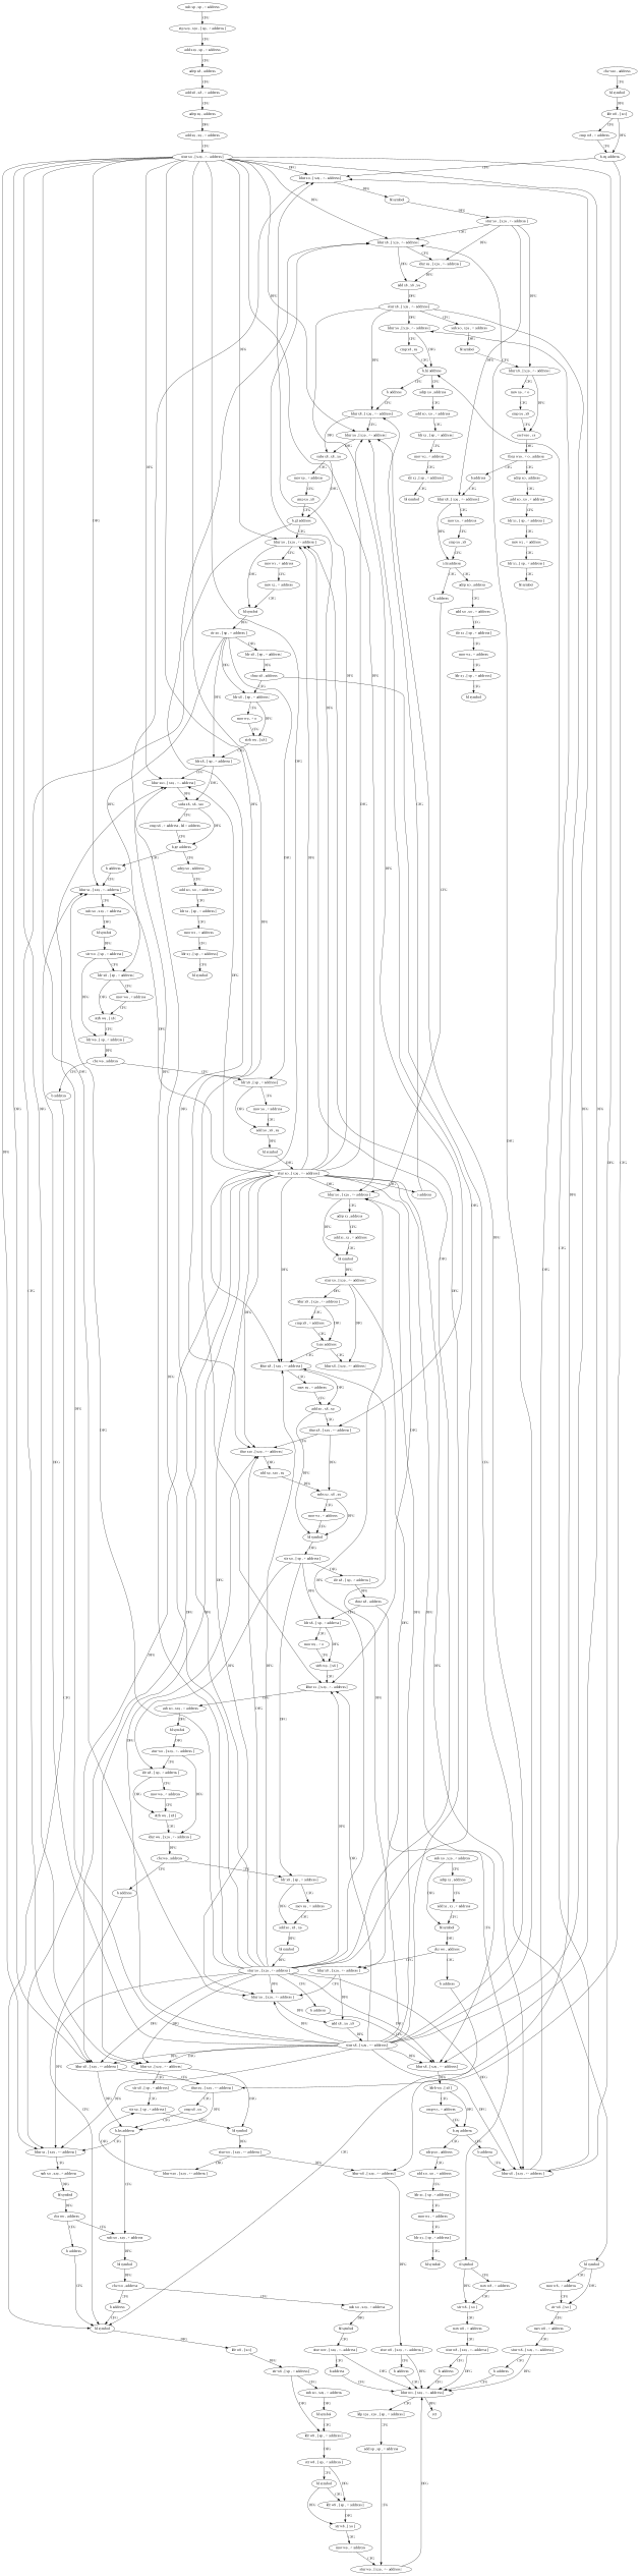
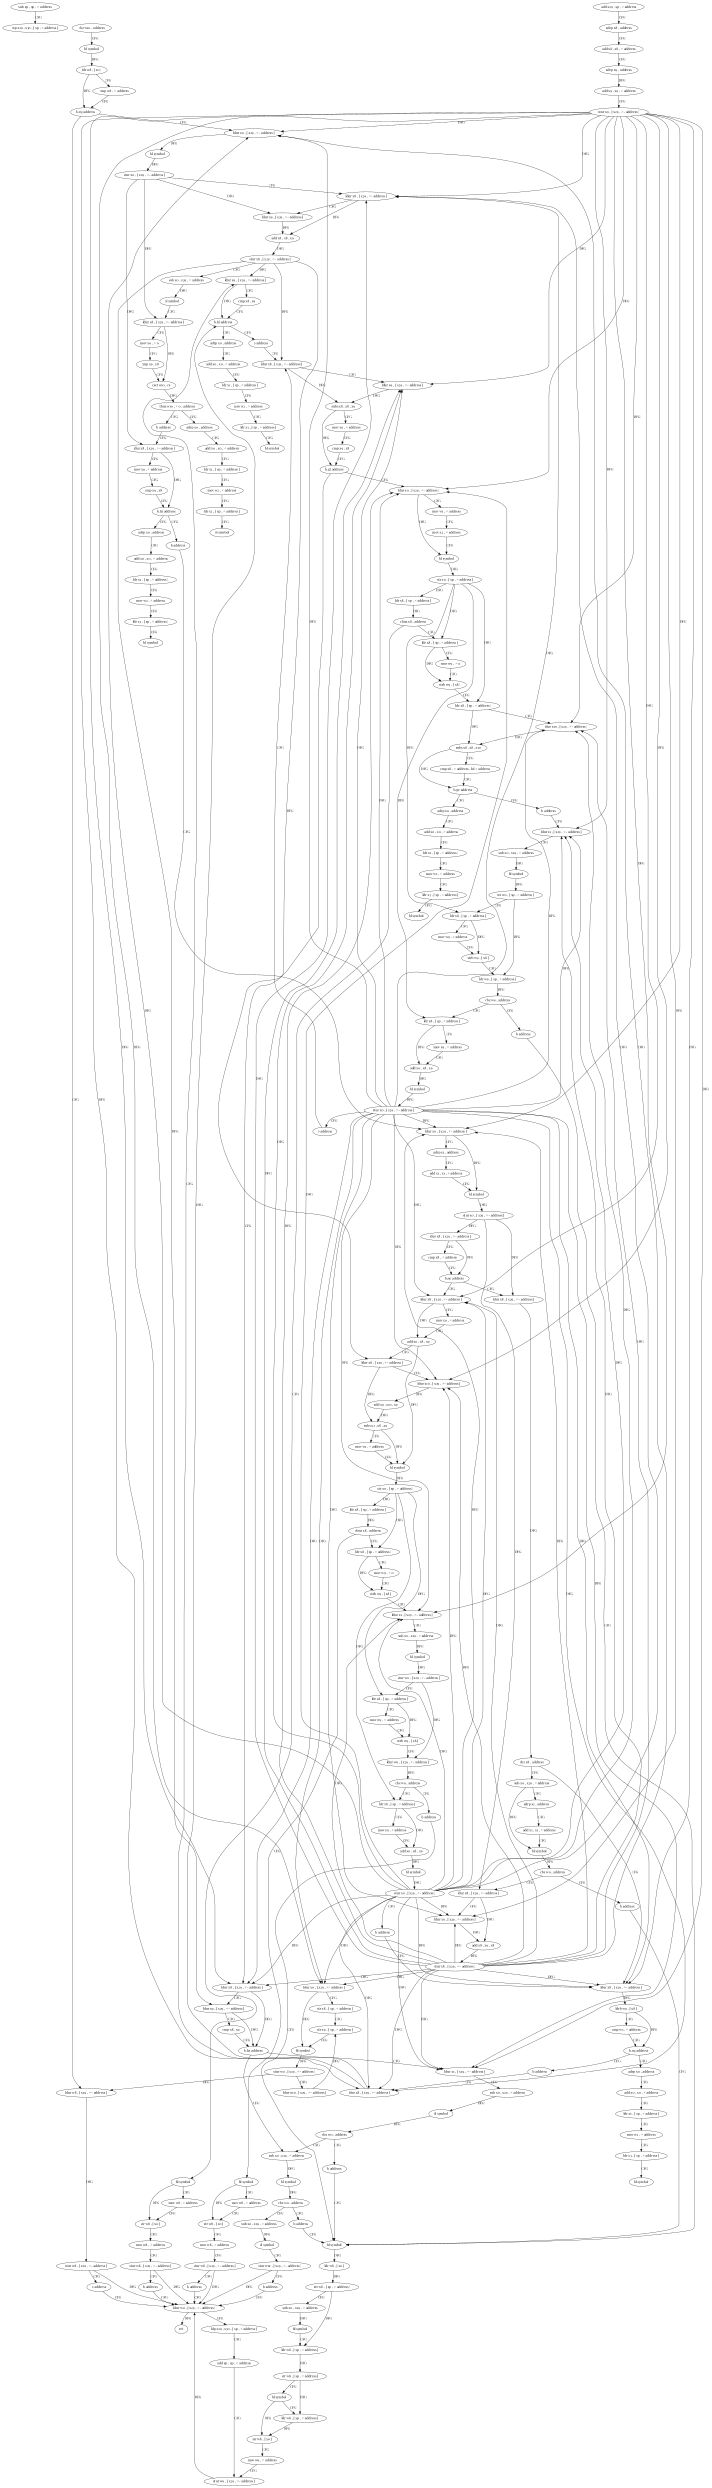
  digraph {
    fontname="Playfair Display"
    node [fontname="Playfair Display"]
    edge [fontname="Playfair Display"]
    n1 [label="sub sp , sp , # address"]
    n2 [label="stp x29 , x30 , [ sp , # address ]"]
    n3 [label="add x29 , sp , # address"]
    n4 [label="adrp x8 , address"]
    n5 [label="add x8 , x8 , # address"]
    n6 [label="adrp x9 , address"]
    n7 [label="add x9 , x9 , # address"]
    n8 [label="stur x0 , [ x29 , #- address ]"]
    n9 [label="ldur x0 , [ x29 , #- address ]"]
    n10 [label="ldur x0 , [ x29 , #- address ]"]
    n11 [label="ldur x8 , [ x29 , #- address ]"]
    n12 [label="ldur x0 , [ x29 , #- address ]"]
    n13 [label="ldur x8 , [ x29 , #- address ]"]
    n14 [label="ldur x8 , [ x29 , #- address ]"]
    n15 [label="ldur x10 , [ x29 , #- address ]"]
    n16 [label="ldur x1 , [ x29 , #- address ]"]
    n17 [label="ldur x8 , [ x29 , #- address ]"]
    n18 [label="ldur x9 , [ x29 , #- address ]"]
    n19 [label="ldur x9 , [ x29 , #- address ]"]
    n20 [label="ldur x8 , [ x29 , #- address ]"]
    n21 [label="ldur x0 , [ x29 , #- address ]"]
    n22 [label="ldur x1 , [ x29 , #- address ]"]
    n23 [label="ldur x10 , [ x29 , #- address ]"]
    n24 [label="ldur x1 , [ x29 , #- address ]"]
    n25 [label="str x8 , [ sp , # address ]"]
    n26 [label="bl symbol"]
    n27 [label="bl symbol"]
    n28 [label="ldur x9 , [ x29 , #- address ]"]
    n29 [label="add x8 , x8 , x9"]
    n30 [label="adrp x1 , address"]
    n31 [label="bl symbol"]
    n32 [label="mov x9 , # address"]
    n33 [label="add x0 , x8 , x9"]
    n34 [label="ldrb w9 , [ x8 ]"]
    n35 [label="add x9 , x10 , x9"]
    n36 [label="sub x0 , x29 , # address"]
    n37 [label="ldur x9 , [ x29 , #- address ]"]
    n38 [label="b.hi address"]
    n39 [label="add x8 , x9 , x8"]
    n40 [label="subs x8 , x8 , x9"]
    n41 [label="ldur x9 , [ x29 , #- address ]"]
    n42 [label="b.hs address"]
    n43 [label="mov w1 , # address"]
    n44 [label="bl symbol"]
    n45 [label="sub x0 , x29 , # address"]
    n46 [label="subs x8 , x8 , x10"]
    n47 [label="sub x0 , x29 , # address"]
    n48 [label="str x9 , [ sp , # address ]"]
    n49 [label="stur w0 , [ x29 , #- address ]"]
    n50 [label="ldur w10 , [ x29 , #- address ]"]
    n51 [label="ldur w8 , [ x29 , #- address ]"]
    n52 [label="stur w8 , [ x29 , #- address ]"]
    n53 [label="cbz w10 , address"]
    n54 [label="bl symbol"]
    n55 [label="ldr w8 , [ x0 ]"]
    n56 [label="b address"]
    n57 [label="ldur w0 , [ x29 , #- address ]"]
    n58 [label="cmp w8 , # address"]
    n59 [label="b.eq address"]
    n60 [label="ldp x29 , x30 , [ sp , # address ]"]
    n61 [label=ret]
    n62 [label="add sp , sp , # address"]
    n63 [label="stur x0 , [ x29 , #- address ]"]
    n64 [label="stur w9 , [ x29 , #- address ]"]
    n65 [label="ldur x8 , [ x29 , #- address ]"]
    n66 [label="ldur x8 , [ x29 , #- address ]"]
    n67 [label="mov x9 , # 0"]
    n68 [label="cset w10 , cs"]
    n69 [label="mov x9 , # address"]
    n70 [label="b.hi address"]
    n71 [label="stur x8 , [ x29 , #- address ]"]
    n72 [label="sub x0 , x29 , # address"]
    n73 [label="ldur x8 , [ x29 , #- address ]"]
    n74 [label="ldur x8 , [ x29 , #- address ]"]
    n75 [label="bl symbol"]
    n76 [label="subs x2 , x8 , x9"]
    n77 [label="cmp x8 , x9"]
    n78 [label="cmp x8 , x9"]
    n79 [label="cmp x9 , x8"]
    n80 [label="tbnz w10 , # 0 , address"]
    n81 [label="adrp x0 , address"]
    n82 [label="b address"]
    n83 [label="add x0 , x0 , # address"]
    n84 [label="ldr x1 , [ sp , # address ]"]
    n85 [label="mov w2 , # address"]
    n86 [label="ldr x3 , [ sp , # address ]"]
    n87 [label="bl symbol"]
    n88 [label="cmp x9 , x8"]
    n89 [label="adrp x0 , address"]
    n90 [label="b address"]
    n91 [label="add x0 , x0 , # address"]
    n92 [label="ldr x1 , [ sp , # address ]"]
    n93 [label="mov w2 , # address"]
    n94 [label="ldr x3 , [ sp , # address ]"]
    n95 [label="bl symbol"]
    n96 [label="add x1 , x1 , # address"]
    n97 [label="stur x0 , [ x29 , #- address ]"]
    n98 [label="ldur x8 , [ x29 , #- address ]"]
    n99 [label="ldur x8 , [ x29 , #- address ]"]
    n100 [label="ldur x8 , [ x29 , #- address ]"]
    n101 [label="cmp x8 , # address"]
    n102 [label="b.ne address"]
+   n103 [label="cbz x8 , address"]
    n104 [label="sub x0 , x29 , # address"]
    n105 [label="bl symbol"]
    n106 [label="adrp x1 , address"]
    n107 [label="bl symbol"]
    n108 [label="cmp w5 , # address"]
    n109 [label="b.eq address"]
    n110 [label="add x1 , x1 , # address"]
    n111 [label="cbz w0 , address"]
    n112 [label="str x0 , [ sp , # address ]"]
    n113 [label="mov w1 , # address"]
    n114 [label="ldr x8 , [ sp , # address ]"]
    n115 [label="ldr x8 , [ sp , # address ]"]
    n116 [label="ldr x8 , [ sp , # address ]"]
    n117 [label="ldr x8 , [ sp , # address ]"]
    n118 [label="cbnz x8 , address"]
    n119 [label="mov w9 , # 0"]
    n120 [label="strb w9 , [ x8 ]"]
    n121 [label="mov w9 , # address"]
    n122 [label="strb w9 , [ x8 ]"]
    n123 [label="mov x9 , # address"]
    n124 [label="add x0 , x8 , x9"]
    n125 [label="bl symbol"]
    n126 [label="mov w8 , # address"]
    n127 [label="str w8 , [ x0 ]"]
    n128 [label="mov w8 , # address"]
    n129 [label="adrp x0 , address"]
    n130 [label="b address"]
    n131 [label="add x0 , x0 , # address"]
    n132 [label="ldr x1 , [ sp , # address ]"]
    n133 [label="b address"]
    n134 [label="bl symbol"]
    n135 [label="stur x8 , [ x29 , #- address ]"]
    n136 [label="ldr w8 , [ x0 ]"]
    n137 [label="bl symbol"]
    n138 [label="stur w0 , [ x29 , #- address ]"]
    n139 [label="ldur w9 , [ x29 , #- address ]"]
    n140 [label="cbz w9 , address"]
    n141 [label="b address"]
    n142 [label="bl symbol"]
    n143 [label="stur w8 , [ x29 , #- address ]"]
    n144 [label="b address"]
    n145 [label="mov w2 , # address"]
    n146 [label="ldr x3 , [ sp , # address ]"]
    n147 [label="bl symbol"]
    n148 [label="adrp x0 , address"]
    n149 [label="b address"]
    n150 [label="str w8 , [ sp , # address ]"]
    n151 [label="stur x0 , [ x29 , #- address ]"]
    n152 [label="b address"]
    n153 [label="add x0 , x0 , # address"]
    n154 [label="ldr x1 , [ sp , # address ]"]
    n155 [label="sub x0 , x29 , # address"]
    n156 [label="ldr w8 , [ sp , # address ]"]
    n157 [label="bl symbol"]
    n158 [label="str w8 , [ sp , # address ]"]
    n159 [label="bl symbol"]
    n160 [label="ldr w8 , [ sp , # address ]"]
    n161 [label="str w8 , [ x0 ]"]
    n162 [label="mov w9 , # address"]
    n163 [label="mov w2 , # address"]
    n164 [label="ldr x3 , [ sp , # address ]"]
    n165 [label="bl symbol"]
    n166 [label="mov x9 , # address"]
    n167 [label="b.gt address"]
    n168 [label="cmp x9 , x8"]
    n169 [label="sub x0 , x29 , # address"]
    n170 [label="mov x2 , # address"]
    n171 [label="str x0 , [ sp , # address ]"]
    n172 [label="bl symbol"]
    n173 [label="cbz w0 , address"]
    n174 [label="bl symbol"]
    n175 [label="ldr x8 , [ sp , # address ]"]
    n176 [label="ldr x8 , [ sp , # address ]"]
    n177 [label="ldr x8 , [ sp , # address ]"]
    n178 [label="ldr x8 , [ sp , # address ]"]
    n179 [label="ldr x8 , [ sp , # address ]"]
    n180 [label="cbnz x8 , address"]
    n181 [label="mov w9 , # 0"]
    n182 [label="strb w9 , [ x8 ]"]
    n183 [label="mov w9 , # address"]
    n184 [label="strb w9 , [ x8 ]"]
    n185 [label="mov x9 , # address"]
    n186 [label="add x0 , x8 , x9"]
    n187 [label="bl symbol"]
    n188 [label="mov w8 , # address"]
    n189 [label="str w8 , [ x0 ]"]
    n190 [label="mov w8 , # address"]
    n191 [label="sub x0 , x29 , # address"]
    n192 [label="b address"]
    n193 [label="bl symbol"]
    n194 [label="stur wzr , [ x29 , #- address ]"]
    n195 [label="cbz w0 , address"]
    n196 [label="b address"]
    n197 [label="cmp x8 , # address , lsl # address"]
    n198 [label="b.ge address"]
    n199 [label="adrp x0 , address"]
    n200 [label="b address"]
    n201 [label="add x0 , x0 , # address"]
    n202 [label="ldr x1 , [ sp , # address ]"]
    n203 [label="stur w8 , [ x29 , #- address ]"]
    n204 [label="b address"]
    n205 [label="b address"]
    n206 [label="mov w2 , # address"]
    n207 [label="ldr x3 , [ sp , # address ]"]
    n208 [label="bl symbol"]
    n209 [label="bl symbol"]
    n210 [label="str w0 , [ sp , # address ]"]
    n211 [label="ldr w9 , [ sp , # address ]"]
    n212 [label="cbz w9 , address"]
    n213 [label="b address"]
    n214 [label="bl symbol"]
    n215 [label="stur x0 , [ x29 , #- address ]"]
    n216 [label="b address"]
    n1 -> n2 [label=CFG]
-   n2 -> n3 [label=CFG]
    n3 -> n4 [label=CFG]
    n4 -> n5 [label=CFG]
    n5 -> n6 [label=CFG]
    n6 -> n7 [label=DFG]
    n7 -> n8 [label=CFG]
    n8 -> n9 [label=DFG]
    n8 -> n10 [label=DFG]
    n8 -> n11 [label=DFG]
    n8 -> n12 [label=DFG]
    n8 -> n13 [label=DFG]
    n8 -> n14 [label=DFG]
    n8 -> n15 [label=DFG]
    n8 -> n16 [label=DFG]
    n8 -> n17 [label=DFG]
    n8 -> n18 [label=DFG]
    n8 -> n19 [label=DFG]
    n8 -> n20 [label=DFG]
    n8 -> n21 [label=DFG]
    n8 -> n22 [label=DFG]
    n8 -> n23 [label=DFG]
    n8 -> n24 [label=DFG]
    n9 -> n25 [label=CFG]
    n9 -> n26 [label=DFG]
    n10 -> n27 [label=DFG]
    n11 -> n28 [label=CFG]
    n11 -> n29 [label=DFG]
    n12 -> n30 [label=CFG]
    n12 -> n31 [label=DFG]
    n13 -> n32 [label=CFG]
    n13 -> n33 [label=DFG]
    n14 -> n34 [label=DFG]
    n15 -> n35 [label=DFG]
    n16 -> n36 [label=CFG]
    n17 -> n37 [label=CFG]
    n17 -> n38 [label=DFG]
    n18 -> n39 [label=DFG]
    n19 -> n40 [label=DFG]
    n20 -> n41 [label=CFG]
    n20 -> n42 [label=DFG]
    n21 -> n43 [label=CFG]
    n21 -> n44 [label=DFG]
    n22 -> n45 [label=CFG]
    n23 -> n46 [label=DFG]
    n24 -> n47 [label=CFG]
    n25 -> n48 [label=CFG]
    n26 -> n49 [label=DFG]
    n27 -> n63 [label=DFG]
    n28 -> n29 [label=DFG]
    n29 -> n71 [label=DFG]
    n30 -> n96 [label=CFG]
    n31 -> n97 [label=DFG]
    n32 -> n33 [label=CFG]
    n33 -> n73 [label=CFG]
    n33 -> n105 [label=DFG]
    n34 -> n108 [label=CFG]
    n34 -> n109 [label=DFG]
    n35 -> n76 [label=DFG]
    n36 -> n137 [label=DFG]
    n37 -> n38 [label=DFG]
    n37 -> n77 [label=CFG]
    n38 -> n148 [label=CFG]
    n38 -> n149 [label=CFG]
    n39 -> n135 [label=DFG]
    n40 -> n166 [label=CFG]
    n40 -> n167 [label=DFG]
    n41 -> n42 [label=DFG]
    n41 -> n78 [label=CFG]
    n42 -> n22 [label=CFG]
    n42 -> n169 [label=CFG]
    n43 -> n170 [label=CFG]
    n44 -> n171 [label=DFG]
    n45 -> n174 [label=DFG]
    n46 -> n197 [label=CFG]
    n46 -> n198 [label=DFG]
    n47 -> n209 [label=DFG]
    n48 -> n26 [label=CFG]
    n49 -> n50 [label=DFG]
    n49 -> n51 [label=DFG]
    n50 -> n48 [label=DFG]
    n51 -> n52 [label=DFG]
    n52 -> n56 [label=CFG]
    n52 -> n57 [label=DFG]
    n53 -> n54 [label=CFG]
    n54 -> n55 [label=DFG]
    n55 -> n58 [label=CFG]
    n55 -> n59 [label=DFG]
    n56 -> n57 [label=CFG]
    n57 -> n60 [label=CFG]
    n57 -> n61 [label=DFG]
    n58 -> n59 [label=CFG]
    n59 -> n10 [label=CFG]
    n59 -> n51 [label=CFG]
    n60 -> n62 [label=CFG]
    n62 -> n64 [label=CFG]
    n63 -> n11 [label=CFG]
    n63 -> n28 [label=DFG]
    n63 -> n65 [label=DFG]
    n63 -> n66 [label=DFG]
    n64 -> n57 [label=DFG]
    n65 -> n67 [label=CFG]
    n65 -> n68 [label=DFG]
    n66 -> n69 [label=CFG]
    n66 -> n70 [label=DFG]
    n67 -> n79 [label=CFG]
    n68 -> n80 [label=DFG]
    n69 -> n88 [label=CFG]
    n70 -> n89 [label=CFG]
    n70 -> n90 [label=CFG]
    n71 -> n37 [label=DFG]
    n71 -> n41 [label=DFG]
    n71 -> n72 [label=CFG]
    n71 -> n73 [label=DFG]
    n71 -> n74 [label=DFG]
    n72 -> n75 [label=DFG]
    n73 -> n15 [label=CFG]
    n73 -> n76 [label=DFG]
    n74 -> n19 [label=CFG]
    n74 -> n40 [label=DFG]
    n75 -> n65 [label=CFG]
    n76 -> n105 [label=DFG]
    n76 -> n113 [label=CFG]
    n77 -> n38 [label=CFG]
    n78 -> n42 [label=CFG]
    n79 -> n68 [label=CFG]
    n80 -> n81 [label=CFG]
    n80 -> n82 [label=CFG]
    n81 -> n83 [label=CFG]
    n82 -> n66 [label=CFG]
    n83 -> n84 [label=CFG]
    n84 -> n85 [label=CFG]
    n85 -> n86 [label=CFG]
    n86 -> n87 [label=CFG]
    n88 -> n70 [label=CFG]
    n89 -> n91 [label=CFG]
    n90 -> n12 [label=CFG]
    n91 -> n92 [label=CFG]
    n92 -> n93 [label=CFG]
    n93 -> n94 [label=CFG]
    n94 -> n95 [label=CFG]
    n96 -> n31 [label=CFG]
    n97 -> n98 [label=DFG]
    n97 -> n99 [label=DFG]
    n97 -> n100 [label=DFG]
    n98 -> n101 [label=CFG]
    n98 -> n102 [label=DFG]
+   n99 -> n103 [label=DFG]
    n100 -> n18 [label=CFG]
    n100 -> n39 [label=DFG]
    n101 -> n102 [label=CFG]
    n102 -> n13 [label=CFG]
    n102 -> n99 [label=CFG]
+   n103 -> n14 [label=CFG]
+   n103 -> n104 [label=CFG]
    n104 -> n106 [label=CFG]
    n104 -> n107 [label=DFG]
    n105 -> n112 [label=DFG]
    n106 -> n110 [label=CFG]
    n107 -> n111 [label=DFG]
    n108 -> n109 [label=CFG]
    n109 -> n129 [label=CFG]
    n109 -> n130 [label=CFG]
    n110 -> n107 [label=CFG]
    n111 -> n100 [label=CFG]
    n111 -> n133 [label=CFG]
    n112 -> n114 [label=DFG]
    n112 -> n115 [label=DFG]
    n112 -> n116 [label=DFG]
    n112 -> n117 [label=DFG]
    n113 -> n105 [label=CFG]
    n114 -> n118 [label=DFG]
    n115 -> n119 [label=CFG]
    n115 -> n120 [label=DFG]
    n116 -> n121 [label=CFG]
    n116 -> n122 [label=DFG]
    n117 -> n123 [label=CFG]
    n117 -> n124 [label=DFG]
    n118 -> n115 [label=CFG]
    n118 -> n125 [label=CFG]
    n119 -> n120 [label=CFG]
    n120 -> n16 [label=CFG]
    n121 -> n122 [label=CFG]
    n122 -> n139 [label=CFG]
    n123 -> n124 [label=CFG]
    n124 -> n142 [label=DFG]
    n125 -> n126 [label=CFG]
    n125 -> n127 [label=DFG]
    n126 -> n127 [label=CFG]
    n127 -> n128 [label=CFG]
    n128 -> n143 [label=CFG]
    n129 -> n131 [label=CFG]
    n130 -> n17 [label=CFG]
    n131 -> n132 [label=CFG]
    n132 -> n145 [label=CFG]
    n133 -> n134 [label=CFG]
    n134 -> n136 [label=DFG]
    n135 -> n9 [label=DFG]
    n135 -> n10 [label=DFG]
    n135 -> n11 [label=DFG]
    n135 -> n12 [label=DFG]
    n135 -> n13 [label=DFG]
    n135 -> n14 [label=DFG]
    n135 -> n15 [label=DFG]
    n135 -> n16 [label=DFG]
    n135 -> n17 [label=DFG]
    n135 -> n18 [label=DFG]
    n135 -> n19 [label=DFG]
    n135 -> n20 [label=DFG]
    n135 -> n21 [label=DFG]
    n135 -> n22 [label=DFG]
    n135 -> n23 [label=DFG]
    n135 -> n24 [label=DFG]
    n136 -> n150 [label=DFG]
    n137 -> n138 [label=DFG]
    n138 -> n116 [label=CFG]
    n138 -> n139 [label=DFG]
    n139 -> n140 [label=DFG]
    n140 -> n117 [label=CFG]
    n140 -> n141 [label=CFG]
    n141 -> n134 [label=CFG]
    n142 -> n151 [label=DFG]
    n143 -> n57 [label=DFG]
    n143 -> n144 [label=CFG]
    n144 -> n57 [label=CFG]
    n145 -> n146 [label=CFG]
    n146 -> n147 [label=CFG]
    n148 -> n153 [label=CFG]
    n149 -> n74 [label=CFG]
    n150 -> n155 [label=CFG]
    n150 -> n156 [label=DFG]
    n151 -> n9 [label=DFG]
    n151 -> n10 [label=DFG]
    n151 -> n11 [label=DFG]
    n151 -> n12 [label=DFG]
    n151 -> n13 [label=DFG]
    n151 -> n14 [label=DFG]
    n151 -> n15 [label=DFG]
    n151 -> n16 [label=DFG]
    n151 -> n17 [label=DFG]
    n151 -> n18 [label=DFG]
    n151 -> n19 [label=DFG]
    n151 -> n20 [label=DFG]
    n151 -> n21 [label=DFG]
    n151 -> n22 [label=DFG]
    n151 -> n23 [label=DFG]
    n151 -> n24 [label=DFG]
    n151 -> n152 [label=CFG]
    n152 -> n14 [label=CFG]
    n153 -> n154 [label=CFG]
    n154 -> n163 [label=CFG]
    n155 -> n157 [label=DFG]
    n156 -> n158 [label=DFG]
    n157 -> n156 [label=CFG]
    n158 -> n159 [label=CFG]
    n158 -> n160 [label=DFG]
    n159 -> n160 [label=CFG]
    n159 -> n161 [label=DFG]
    n160 -> n161 [label=DFG]
    n161 -> n162 [label=CFG]
    n162 -> n64 [label=CFG]
    n163 -> n164 [label=CFG]
    n164 -> n165 [label=CFG]
    n166 -> n168 [label=CFG]
    n167 -> n20 [label=CFG]
    n167 -> n21 [label=CFG]
    n168 -> n167 [label=CFG]
    n169 -> n172 [label=DFG]
    n170 -> n44 [label=CFG]
    n171 -> n175 [label=DFG]
    n171 -> n176 [label=DFG]
    n171 -> n177 [label=DFG]
    n171 -> n178 [label=DFG]
    n171 -> n179 [label=DFG]
    n172 -> n173 [label=DFG]
    n173 -> n191 [label=CFG]
    n173 -> n192 [label=CFG]
    n174 -> n195 [label=DFG]
    n175 -> n180 [label=DFG]
    n176 -> n181 [label=CFG]
    n176 -> n182 [label=DFG]
    n177 -> n23 [label=CFG]
    n177 -> n46 [label=DFG]
    n178 -> n183 [label=CFG]
    n178 -> n184 [label=DFG]
    n179 -> n185 [label=CFG]
    n179 -> n186 [label=DFG]
    n180 -> n176 [label=CFG]
    n180 -> n187 [label=CFG]
    n181 -> n182 [label=CFG]
    n182 -> n177 [label=CFG]
    n183 -> n184 [label=CFG]
    n184 -> n211 [label=CFG]
    n185 -> n186 [label=CFG]
    n186 -> n214 [label=DFG]
    n187 -> n188 [label=CFG]
    n187 -> n189 [label=DFG]
    n188 -> n189 [label=CFG]
    n189 -> n190 [label=CFG]
    n190 -> n203 [label=CFG]
    n191 -> n193 [label=DFG]
    n192 -> n134 [label=CFG]
    n193 -> n194 [label=CFG]
    n194 -> n57 [label=DFG]
    n194 -> n205 [label=CFG]
    n195 -> n169 [label=CFG]
    n195 -> n196 [label=CFG]
    n196 -> n134 [label=CFG]
    n197 -> n198 [label=CFG]
    n198 -> n199 [label=CFG]
    n198 -> n200 [label=CFG]
    n199 -> n201 [label=CFG]
    n200 -> n24 [label=CFG]
    n201 -> n202 [label=CFG]
    n202 -> n206 [label=CFG]
    n203 -> n57 [label=DFG]
    n203 -> n204 [label=CFG]
    n204 -> n57 [label=CFG]
    n205 -> n57 [label=CFG]
    n206 -> n207 [label=CFG]
    n207 -> n208 [label=CFG]
    n209 -> n210 [label=DFG]
    n210 -> n178 [label=CFG]
    n210 -> n211 [label=DFG]
    n211 -> n212 [label=DFG]
    n212 -> n179 [label=CFG]
    n212 -> n213 [label=CFG]
    n213 -> n134 [label=CFG]
    n214 -> n215 [label=DFG]
    n215 -> n9 [label=DFG]
    n215 -> n10 [label=DFG]
    n215 -> n11 [label=DFG]
    n215 -> n12 [label=DFG]
    n215 -> n13 [label=DFG]
    n215 -> n14 [label=DFG]
    n215 -> n15 [label=DFG]
    n215 -> n16 [label=DFG]
    n215 -> n17 [label=DFG]
    n215 -> n18 [label=DFG]
    n215 -> n19 [label=DFG]
    n215 -> n20 [label=DFG]
    n215 -> n21 [label=DFG]
    n215 -> n22 [label=DFG]
    n215 -> n23 [label=DFG]
    n215 -> n24 [label=DFG]
    n215 -> n216 [label=CFG]
    n216 -> n74 [label=CFG]
  }
